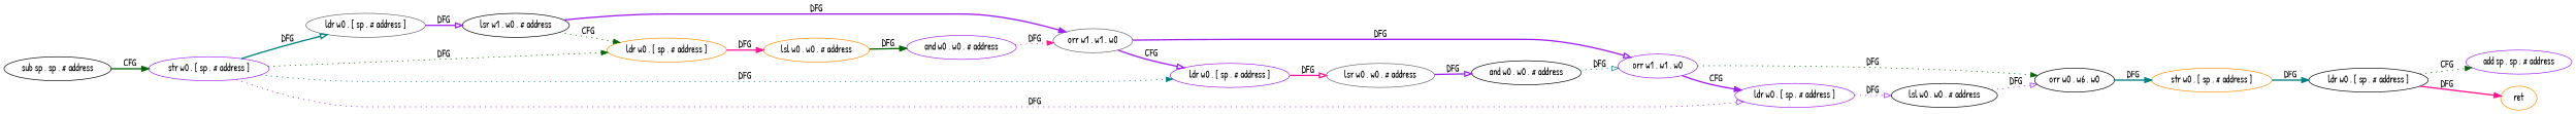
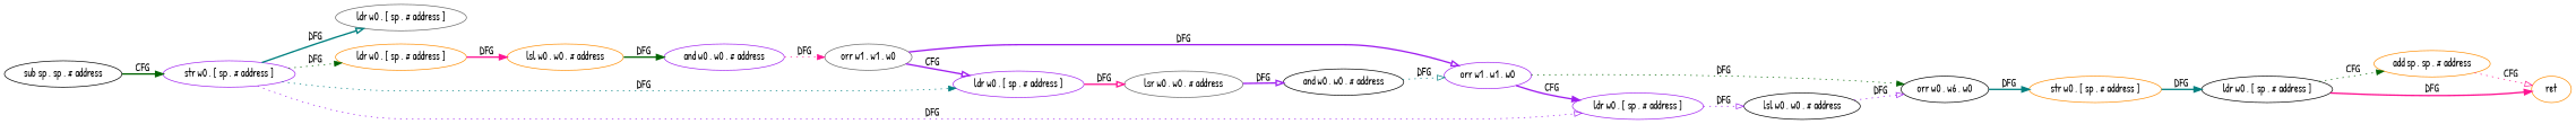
  digraph {
    fontname="Patrick Hand"
    rankdir=LR
    node [color=black fontname="Patrick Hand"]
    edge [arrowhead=normal color=purple fontname="Patrick Hand" style=bold]
    n1 [label="sub sp , sp , # address"]
    n2 [color=purple label="str w0 , [ sp , # address ]"]
    n3 [color=gray40 label="ldr w0 , [ sp , # address ]"]
    n4 [color=darkorange label="ldr w0 , [ sp , # address ]"]
    n5 [color=purple label="ldr w0 , [ sp , # address ]"]
    n6 [color=purple label="ldr w0 , [ sp , # address ]"]
-   n7 [label="lsr w1 , w0 , # address"]
    n8 [color=darkorange label="lsl w0 , w0 , # address"]
    n9 [color=gray40 label="lsr w0 , w0 , # address"]
    n10 [label="lsl w0 , w0 , # address"]
    n11 [color=gray40 label="orr w1 , w1 , w0"]
    n12 [color=purple label="orr w1 , w1 , w0"]
    n13 [color=purple label="and w0 , w0 , # address"]
    n14 [label="orr w0 , w6 , w0"]
    n15 [label="and w0 , w0 , # address"]
    n16 [color=darkorange label="str w0 , [ sp , # address ]"]
    n17 [label="ldr w0 , [ sp , # address ]"]
-   n18 [color=purple label="add sp , sp , # address"]
+   n18 [color=darkorange label="add sp , sp , # address"]
    n19 [color=darkorange label=ret]
    n1 -> n2 [color=darkgreen label=CFG]
    n2 -> n3 [arrowhead=onormal color=teal label=DFG]
    n2 -> n4 [color=darkgreen label=DFG style=dotted]
    n2 -> n5 [color=teal label=DFG style=dotted]
    n2 -> n6 [arrowhead=onormal label=DFG style=dotted]
-   n3 -> n7 [arrowhead=onormal label=DFG]
    n4 -> n8 [color=deeppink label=DFG]
    n5 -> n9 [arrowhead=onormal color=deeppink label=DFG]
    n6 -> n10 [arrowhead=onormal label=DFG style=dotted]
-   n7 -> n4 [color=darkgreen label=CFG style=dotted]
-   n7 -> n11 [label=DFG]
    n8 -> n13 [color=darkgreen label=DFG]
    n9 -> n15 [arrowhead=onormal label=DFG]
    n10 -> n14 [arrowhead=onormal label=DFG style=dotted]
    n11 -> n5 [arrowhead=onormal label=CFG]
    n11 -> n12 [arrowhead=onormal label=DFG]
    n12 -> n6 [label=CFG]
    n12 -> n14 [color=darkgreen label=DFG style=dotted]
    n13 -> n11 [color=deeppink label=DFG style=dotted]
    n14 -> n16 [color=teal label=DFG]
    n15 -> n12 [arrowhead=onormal color=teal label=DFG style=dotted]
    n16 -> n17 [color=teal label=DFG]
    n17 -> n18 [color=darkgreen label=CFG style=dotted]
    n17 -> n19 [color=deeppink label=DFG]
+   n18 -> n19 [arrowhead=onormal color=deeppink label=CFG style=dotted]
  }
